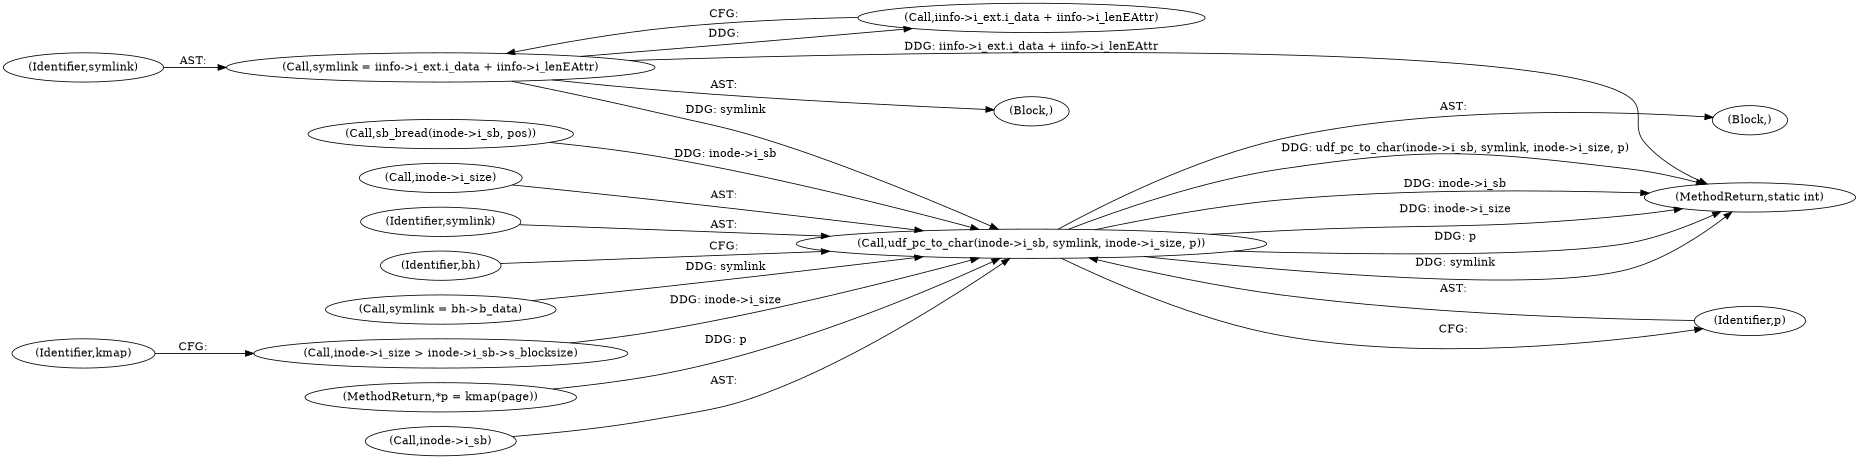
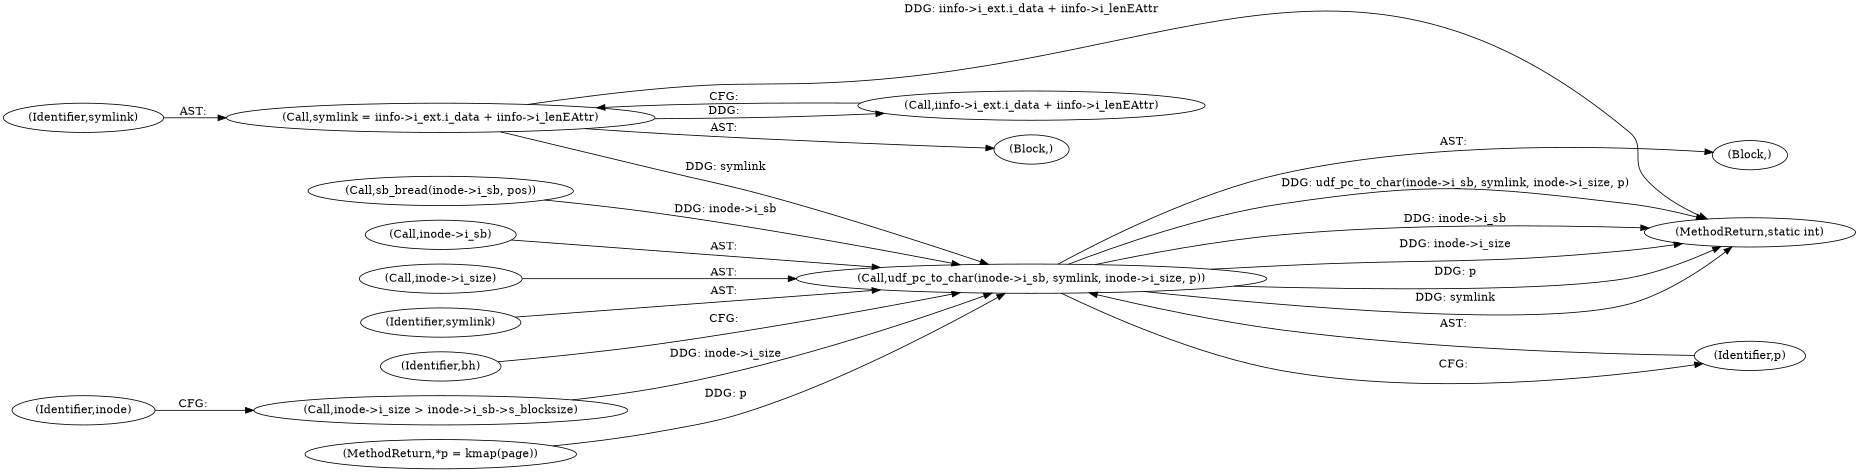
  digraph {
    rankdir=LR
    n1 [label="(Call,symlink = iinfo->i_ext.i_data + iinfo->i_lenEAttr)"]
    n2 [label="(Call,udf_pc_to_char(inode->i_sb, symlink, inode->i_size, p))"]
    n3 [label="(Call,iinfo->i_ext.i_data + iinfo->i_lenEAttr)"]
    n4 [label="(MethodReturn,static int)"]
    n5 [label="(Block,)"]
    n6 [label="(Identifier,p)"]
    n7 [label="(Block,)"]
    n8 [label="(Call,sb_bread(inode->i_sb, pos))"]
-   n9 [label="(Identifier,kmap)"]
+   n9 [label="(Identifier,inode)"]
    n10 [label="(Call,inode->i_size > inode->i_sb->s_blocksize)"]
    n11 [label="(MethodReturn,*p = kmap(page))"]
    n12 [label="(Call,inode->i_sb)"]
    n13 [label="(Call,inode->i_size)"]
    n14 [label="(Identifier,symlink)"]
    n15 [label="(Identifier,bh)"]
-   n16 [label="(Call,symlink = bh->b_data)"]
    n17 [label="(Identifier,symlink)"]
    n1 -> n2 [label="DDG: symlink"]
    n1 -> n3 [label="DDG: "]
    n1 -> n4 [label="DDG: iinfo->i_ext.i_data + iinfo->i_lenEAttr"]
    n1 -> n5 [label="AST: "]
    n2 -> n4 [label="DDG: p"]
    n2 -> n4 [label="DDG: symlink"]
    n2 -> n4 [label="DDG: udf_pc_to_char(inode->i_sb, symlink, inode->i_size, p)"]
    n2 -> n4 [label="DDG: inode->i_sb"]
    n2 -> n4 [label="DDG: inode->i_size"]
    n2 -> n6 [label="CFG: "]
    n2 -> n7 [label="AST: "]
    n3 -> n1 [label="CFG: "]
    n6 -> n2 [label="AST: "]
    n8 -> n2 [label="DDG: inode->i_sb"]
    n9 -> n10 [label="CFG: "]
    n10 -> n2 [label="DDG: inode->i_size"]
    n11 -> n2 [label="DDG: p"]
    n12 -> n2 [label="AST: "]
    n13 -> n2 [label="AST: "]
    n14 -> n2 [label="AST: "]
    n15 -> n2 [label="CFG: "]
-   n16 -> n2 [label="DDG: symlink"]
    n17 -> n1 [label="AST: "]
  }
